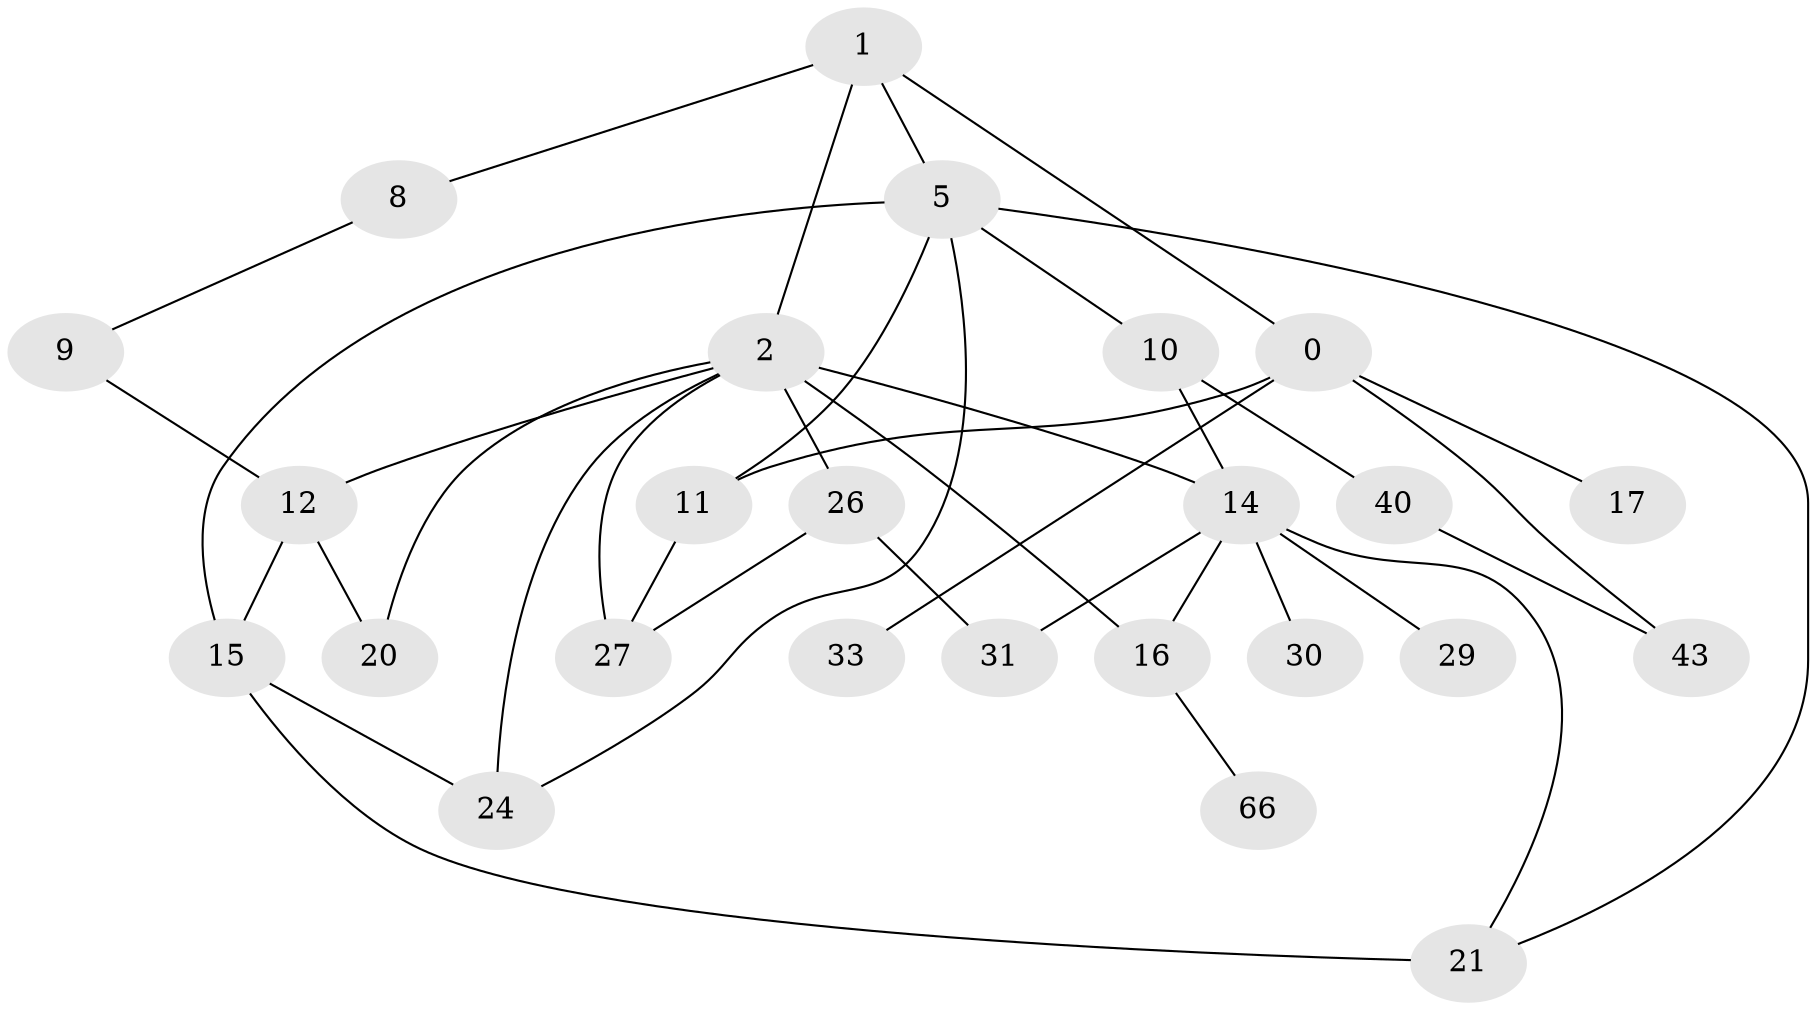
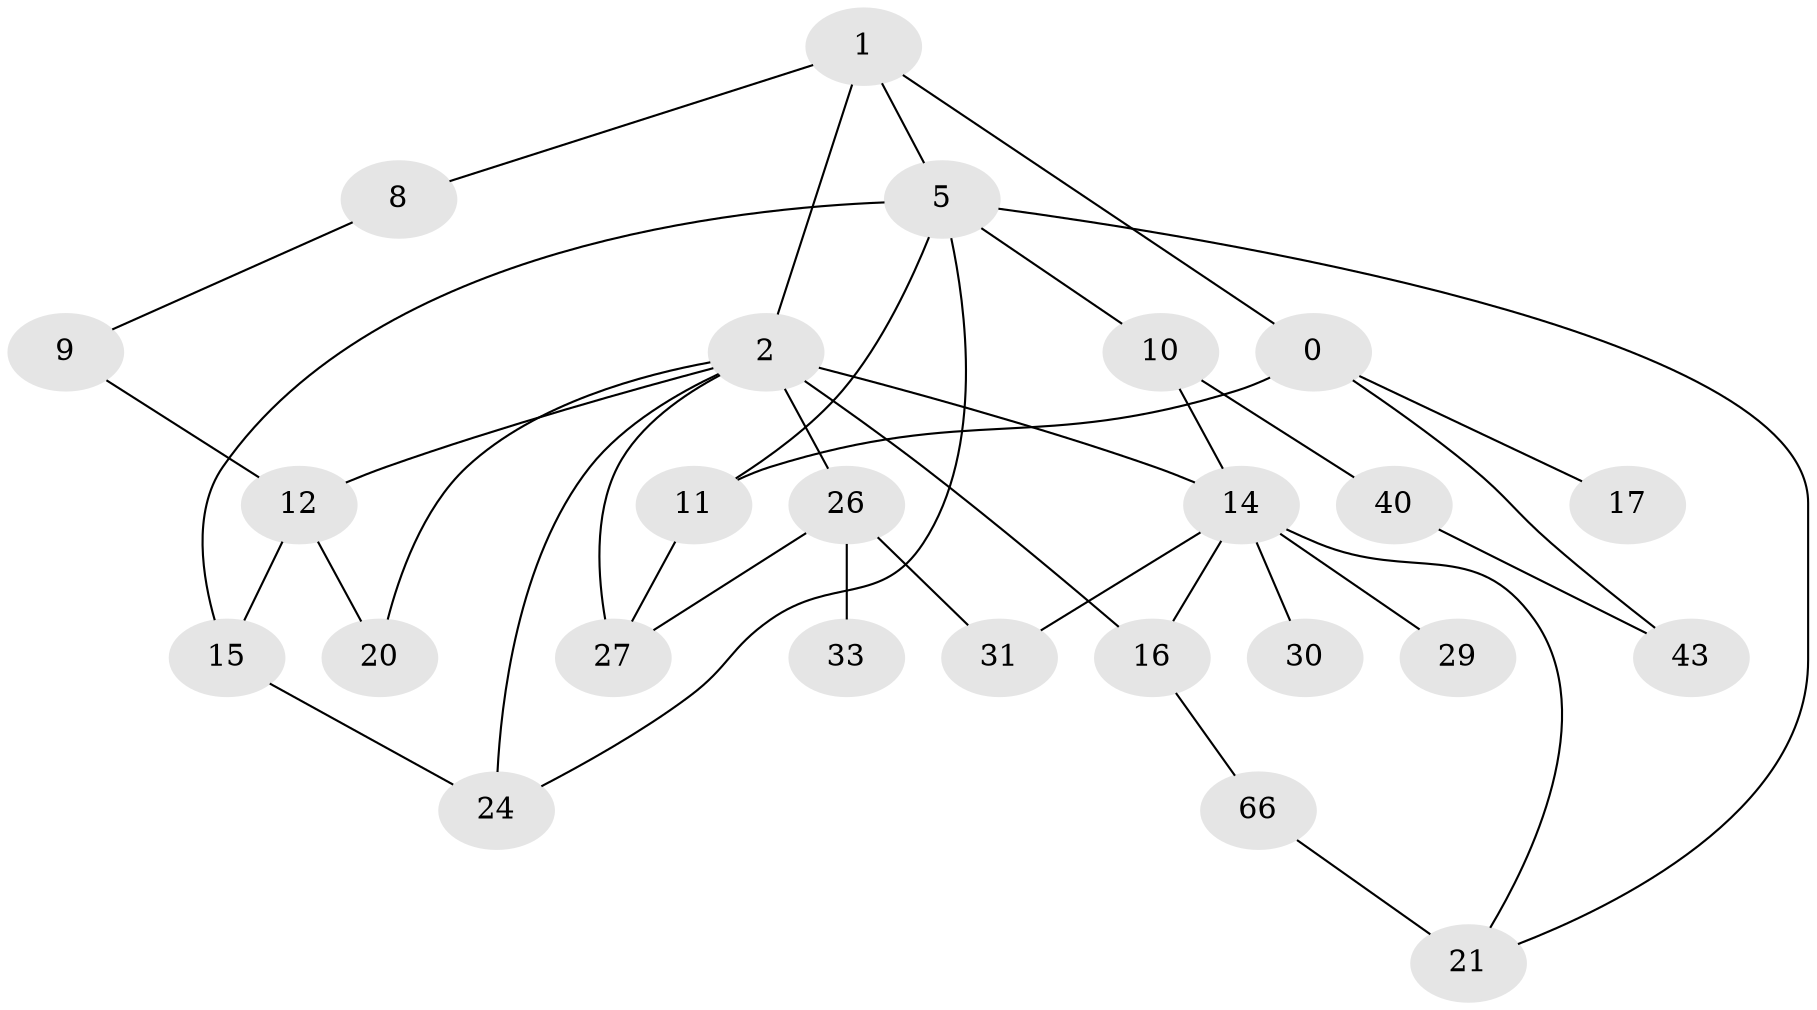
  graph {
    node [color=gray90 style=filled]
    1 [super="+37+3"]
    2 [super="+4+18"]
    5 [super="+13+22+7"]
    n4 [label=0]
    8
    12 [super="+23+42"]
    14 [super="+19"]
    16 [super="+28"]
    20
    24 [super="+34+41"]
    26
    27 [super="+47"]
    10
    11
    15 [super="+44+25"]
    21
    33 [super="+38"]
    17
    43
    9
    29
    30
    31
    n24 [label=66 super="+49"]
    40
    1 -- 2
    1 -- 5
    1 -- n4
    1 -- 8
    2 -- 12
    2 -- 14 [weight=2]
    2 -- 16
    2 -- 20
    2 -- 24
    2 -- 26
    2 -- 27
    5 -- 24
    5 -- 10
    5 -- 11
    5 -- 15
    5 -- 21
    n4 -- 11
-   n4 -- 33
+   26 -- 33
    n4 -- 17
    n4 -- 43
    8 -- 9
    12 -- 20
    12 -- 15
    14 -- 16
    14 -- 21
    14 -- 29
    14 -- 30
    14 -- 31
    16 -- n24
    26 -- 27
    26 -- 31
    10 -- 14
    10 -- 40
    11 -- 27
    15 -- 24
-   15 -- 21
+   n24 -- 21
    9 -- 12
    40 -- 43
  }
